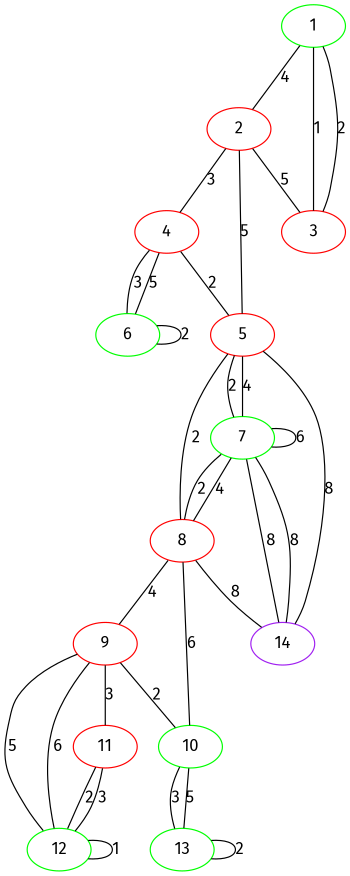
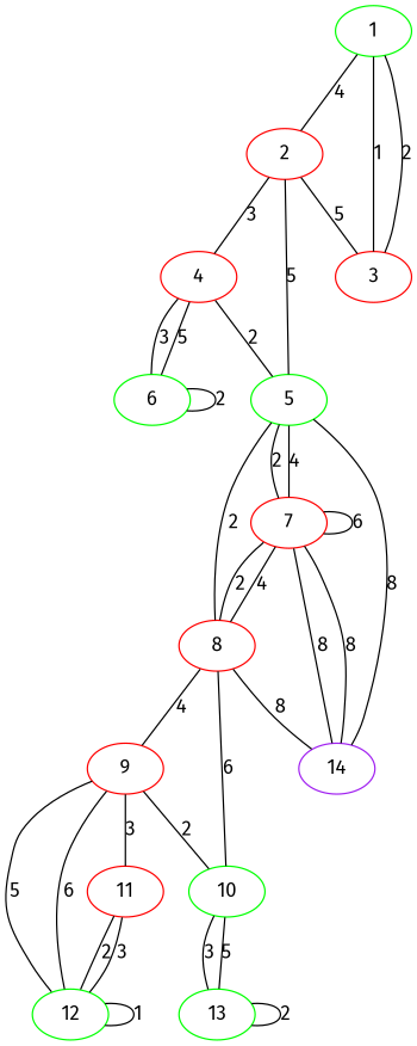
  graph {
    fontname="Fira Sans"
    node [color=red fontname="Fira Sans" weight=1]
    edge [fontname="Fira Sans"]
    1 [color=green]
    2
    3
    4
-   5
+   5 [color=green]
    6 [color=green weight=2]
-   7 [color=green weight=2]
+   7 [weight=2]
    8
    14 [color=purple weight=4]
    9
    10 [color=green weight=2]
    11
    12 [color=green weight=2]
    13 [color=green weight=2]
    1 -- 2 [label=4]
    1 -- 3 [label=2]
    1 -- 3 [label=1]
    2 -- 3 [label=5]
    2 -- 4 [label=3]
    2 -- 5 [label=5]
    4 -- 5 [label=2]
    4 -- 6 [label=3]
    4 -- 6 [label=5]
    5 -- 7 [label=2]
    5 -- 7 [label=4]
    5 -- 8 [label=2]
    5 -- 14 [label=8]
    6 -- 6 [label=2]
    7 -- 7 [label=6]
    7 -- 8 [label=4]
    7 -- 8 [label=2]
    7 -- 14 [label=8]
    7 -- 14 [label=8]
    8 -- 14 [label=8]
    8 -- 9 [label=4]
    8 -- 10 [label=6]
    9 -- 10 [label=2]
    9 -- 11 [label=3]
    9 -- 12 [label=5]
    9 -- 12 [label=6]
    10 -- 13 [label=3]
    10 -- 13 [label=5]
    11 -- 12 [label=2]
    11 -- 12 [label=3]
    12 -- 12 [label=1]
    13 -- 13 [label=2]
  }
